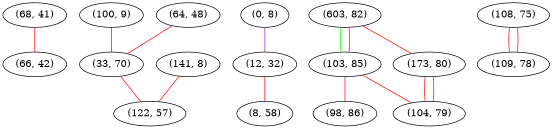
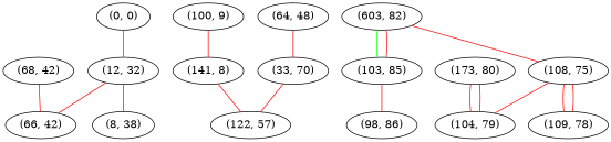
  graph {
    edge [color=red weight=1]
-   "(68, 42)" [label="(68, 41)"]
+   "(68, 42)"
    "(66, 42)"
    "(100, 9)"
    "(141, 8)"
-   "(0, 0)" [label="(0, 8)"]
+   "(0, 0)"
    "(12, 32)"
-   "(8, 58)"
+   "(8, 58)" [label="(8, 38)"]
    "(122, 57)"
    n9 [label="(603, 82)"]
    n10 [label="(103, 85)"]
    n11 [label="(173, 80)"]
    "(98, 86)"
    "(104, 79)"
    "(64, 48)"
    "(33, 70)"
    "(108, 75)"
    n17 [label="(109, 78)"]
    "(68, 42)" -- "(66, 42)"
-   "(100, 9)" -- "(33, 70)"
+   "(100, 9)" -- "(141, 8)"
    "(141, 8)" -- "(122, 57)"
    "(0, 0)" -- "(12, 32)" [color=purple weight=4]
+   "(12, 32)" -- "(66, 42)"
    "(12, 32)" -- "(8, 58)"
    n9 -- n10 [color=green weight=2]
    n9 -- n10
-   n9 -- n11
+   n9 -- "(108, 75)"
    n10 -- "(98, 86)"
    n11 -- "(104, 79)"
    n11 -- "(104, 79)"
    "(64, 48)" -- "(33, 70)"
    "(33, 70)" -- "(122, 57)"
-   n10 -- "(104, 79)"
+   "(108, 75)" -- "(104, 79)"
    "(108, 75)" -- n17
    "(108, 75)" -- n17
  }
